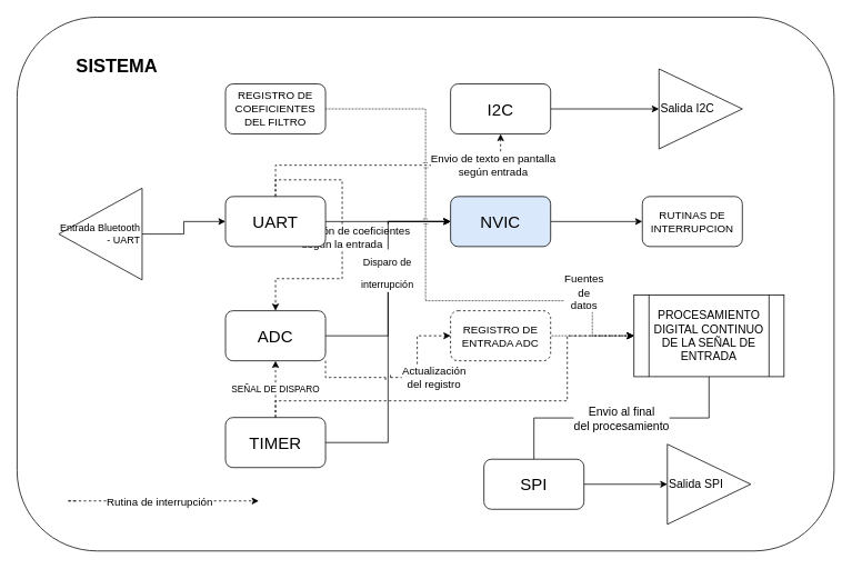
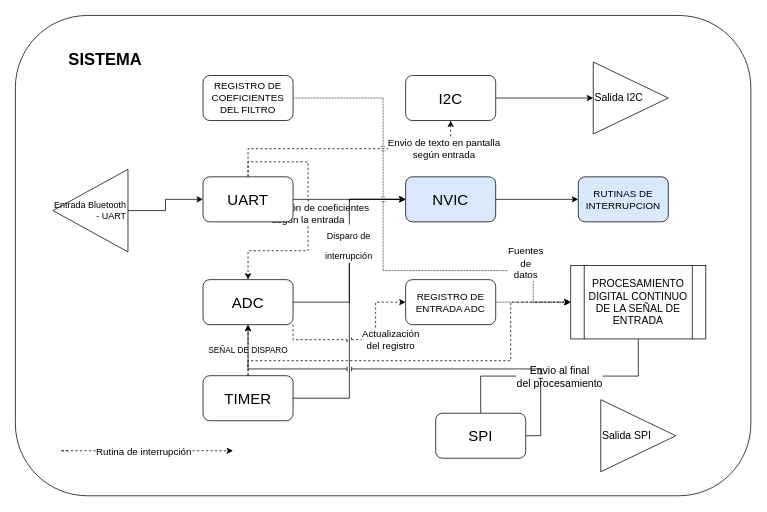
  <mxCell id="0" />
  <mxCell id="1" parent="0" />
  <mxCell id="2" value="" style="rounded=1;whiteSpace=wrap;html=1;" parent="1" vertex="1"><mxGeometry x="20" y="20" width="980" height="640" as="geometry" /></mxCell>
  <mxCell id="3" value="&lt;b&gt;&lt;font style=&quot;font-size: 22px&quot;&gt;SISTEMA&lt;/font&gt;&lt;/b&gt;" style="rounded=1;whiteSpace=wrap;html=1;strokeColor=none;" parent="1" vertex="1"><mxGeometry x="80" y="50" width="120" height="60" as="geometry" /></mxCell>
  <mxCell id="4" style="edgeStyle=orthogonalEdgeStyle;rounded=0;orthogonalLoop=1;jettySize=auto;html=1;exitX=1;exitY=0.5;exitDx=0;exitDy=0;entryX=0;entryY=0.5;entryDx=0;entryDy=0;" parent="1" source="5" target="11" edge="1"><mxGeometry relative="1" as="geometry" /></mxCell>
  <mxCell id="5" value="Entrada Bluetooth - UART" style="triangle;whiteSpace=wrap;html=1;flipH=1;align=right;" parent="1" vertex="1"><mxGeometry x="70" y="225" width="100" height="110" as="geometry" /></mxCell>
  <mxCell id="6" style="edgeStyle=orthogonalEdgeStyle;rounded=0;jumpStyle=line;orthogonalLoop=1;jettySize=auto;html=1;exitX=1;exitY=0.5;exitDx=0;exitDy=0;entryX=0;entryY=0.5;entryDx=0;entryDy=0;fontSize=13;" parent="1" source="7" target="22" edge="1"><mxGeometry relative="1" as="geometry" /></mxCell>
  <mxCell id="7" value="&lt;font style=&quot;font-size: 20px&quot;&gt;ADC&lt;/font&gt;" style="rounded=1;whiteSpace=wrap;html=1;" parent="1" vertex="1"><mxGeometry x="270" y="372" width="120" height="60" as="geometry" /></mxCell>
  <mxCell id="8" style="edgeStyle=orthogonalEdgeStyle;rounded=0;orthogonalLoop=1;jettySize=auto;html=1;exitX=1;exitY=0.5;exitDx=0;exitDy=0;entryX=0;entryY=0.5;entryDx=0;entryDy=0;" parent="1" source="11" target="22" edge="1"><mxGeometry relative="1" as="geometry" /></mxCell>
  <mxCell id="9" value="Modificación de coeficientes &lt;br&gt;según la entrada" style="edgeStyle=orthogonalEdgeStyle;rounded=0;orthogonalLoop=1;jettySize=auto;html=1;exitX=0.5;exitY=0;exitDx=0;exitDy=0;dashed=1;fontSize=13;" parent="1" source="11" target="7" edge="1"><mxGeometry relative="1" as="geometry" /></mxCell>
  <mxCell id="10" value="Envio de texto en pantalla &lt;br&gt;según entrada" style="edgeStyle=orthogonalEdgeStyle;rounded=0;jumpStyle=line;orthogonalLoop=1;jettySize=auto;html=1;exitX=0.5;exitY=0;exitDx=0;exitDy=0;entryX=0.5;entryY=1;entryDx=0;entryDy=0;fontSize=13;dashed=1;" parent="1" source="11" target="32" edge="1"><mxGeometry x="0.716" y="2" relative="1" as="geometry"><mxPoint x="2" y="2" as="offset" /></mxGeometry></mxCell>
  <mxCell id="11" value="&lt;span style=&quot;font-size: 20px&quot;&gt;UART&lt;/span&gt;" style="rounded=1;whiteSpace=wrap;html=1;" parent="1" vertex="1"><mxGeometry x="270" y="235" width="120" height="60" as="geometry" /></mxCell>
  <mxCell id="12" value="Envio al final&lt;br&gt;del procesamiento" style="edgeStyle=orthogonalEdgeStyle;rounded=0;jumpStyle=line;orthogonalLoop=1;jettySize=auto;html=1;exitX=0.5;exitY=1;exitDx=0;exitDy=0;entryX=0.5;entryY=0;entryDx=0;entryDy=0;fontSize=14;endArrow=none;" parent="1" source="13" target="20" edge="1"><mxGeometry relative="1" as="geometry" /></mxCell>
  <mxCell id="13" value="&lt;font style=&quot;font-size: 14px&quot;&gt;PROCESAMIENTO DIGITAL CONTINUO DE LA SEÑAL DE ENTRADA&lt;/font&gt;" style="shape=process;whiteSpace=wrap;html=1;backgroundOutline=1;" parent="1" vertex="1"><mxGeometry x="760" y="353" width="180" height="98" as="geometry" /></mxCell>
  <mxCell id="14" value="SEÑAL DE DISPARO" style="edgeStyle=orthogonalEdgeStyle;rounded=0;orthogonalLoop=1;jettySize=auto;html=1;exitX=0.5;exitY=0;exitDx=0;exitDy=0;entryX=0.5;entryY=1;entryDx=0;entryDy=0;dashed=1;" parent="1" source="18" target="7" edge="1"><mxGeometry relative="1" as="geometry" /></mxCell>
  <mxCell id="15" style="edgeStyle=orthogonalEdgeStyle;rounded=0;jumpStyle=line;orthogonalLoop=1;jettySize=auto;html=1;exitX=1;exitY=0.5;exitDx=0;exitDy=0;entryX=0;entryY=0.5;entryDx=0;entryDy=0;fontSize=13;" parent="1" source="18" target="22" edge="1"><mxGeometry relative="1" as="geometry" /></mxCell>
  <mxCell id="16" value="&lt;font style=&quot;font-size: 12px ; line-height: 50%&quot;&gt;Disparo de &lt;br&gt;interrupción&lt;/font&gt;" style="edgeLabel;html=1;align=center;verticalAlign=middle;resizable=0;points=[];fontSize=21;" parent="15" vertex="1" connectable="0"><mxGeometry x="0.357" y="2" relative="1" as="geometry"><mxPoint as="offset" /></mxGeometry></mxCell>
  <mxCell id="17" style="edgeStyle=orthogonalEdgeStyle;rounded=0;orthogonalLoop=1;jettySize=auto;html=1;exitX=0.5;exitY=0;exitDx=0;exitDy=0;entryX=0;entryY=0.5;entryDx=0;entryDy=0;dashed=1;" edge="1" parent="1" source="18" target="13"><mxGeometry relative="1" as="geometry"><Array as="points"><mxPoint x="330" y="480" /><mxPoint x="680" y="480" /><mxPoint x="680" y="402" /></Array></mxGeometry></mxCell>
  <mxCell id="18" value="&lt;font style=&quot;font-size: 20px&quot;&gt;TIMER&lt;/font&gt;" style="rounded=1;whiteSpace=wrap;html=1;" parent="1" vertex="1"><mxGeometry x="270" y="500" width="120" height="60" as="geometry" /></mxCell>
- <mxCell id="19" style="edgeStyle=orthogonalEdgeStyle;rounded=0;jumpStyle=line;orthogonalLoop=1;jettySize=auto;html=1;exitX=1;exitY=0.5;exitDx=0;exitDy=0;entryX=0;entryY=0.5;entryDx=0;entryDy=0;fontSize=14;" parent="1" source="20" target="34" edge="1"><mxGeometry relative="1" as="geometry" /></mxCell>
+ <mxCell id="19" style="edgeStyle=orthogonalEdgeStyle;rounded=0;jumpStyle=line;orthogonalLoop=1;jettySize=auto;html=1;exitX=1;exitY=0.5;exitDx=0;exitDy=0;fontSize=14;" parent="1" source="20" target="7" edge="1"><mxGeometry relative="1" as="geometry" /></mxCell>
  <mxCell id="20" value="&lt;font style=&quot;font-size: 20px&quot;&gt;SPI&lt;/font&gt;" style="rounded=1;whiteSpace=wrap;html=1;" parent="1" vertex="1"><mxGeometry x="580" y="550" width="120" height="60" as="geometry" /></mxCell>
  <mxCell id="21" style="edgeStyle=orthogonalEdgeStyle;rounded=0;jumpStyle=line;orthogonalLoop=1;jettySize=auto;html=1;exitX=1;exitY=0.5;exitDx=0;exitDy=0;entryX=0;entryY=0.5;entryDx=0;entryDy=0;fontSize=13;" parent="1" source="22" target="23" edge="1"><mxGeometry relative="1" as="geometry" /></mxCell>
  <mxCell id="22" value="&lt;span style=&quot;font-size: 20px&quot;&gt;NVIC&lt;/span&gt;" style="rounded=1;whiteSpace=wrap;html=1;fillColor=#dae8fc;" parent="1" vertex="1"><mxGeometry x="540" y="235" width="120" height="60" as="geometry" /></mxCell>
- <mxCell id="23" value="&lt;span style=&quot;font-size: 13px;&quot;&gt;RUTINAS DE INTERRUPCION&lt;/span&gt;" style="rounded=1;whiteSpace=wrap;html=1;fontSize=13;" parent="1" vertex="1"><mxGeometry x="770" y="235" width="120" height="60" as="geometry" /></mxCell>
+ <mxCell id="23" value="&lt;span style=&quot;font-size: 13px;&quot;&gt;RUTINAS DE INTERRUPCION&lt;/span&gt;" style="rounded=1;whiteSpace=wrap;html=1;fontSize=13;fillColor=#dae8fc;" parent="1" vertex="1"><mxGeometry x="770" y="235" width="120" height="60" as="geometry" /></mxCell>
  <mxCell id="24" value="" style="endArrow=classic;html=1;rounded=0;dashed=1;fontSize=13;edgeStyle=orthogonalEdgeStyle;" parent="1" edge="1"><mxGeometry relative="1" as="geometry"><mxPoint x="90" y="600" as="sourcePoint" /><mxPoint x="310" y="600" as="targetPoint" /><Array as="points"><mxPoint x="80" y="600" /><mxPoint x="80" y="600" /></Array></mxGeometry></mxCell>
  <mxCell id="25" value="Rutina de interrupción" style="edgeLabel;resizable=0;html=1;align=center;verticalAlign=middle;fontSize=13;" parent="24" connectable="0" vertex="1"><mxGeometry relative="1" as="geometry" /></mxCell>
  <mxCell id="26" style="edgeStyle=orthogonalEdgeStyle;rounded=0;jumpStyle=line;orthogonalLoop=1;jettySize=auto;html=1;exitX=1;exitY=0.5;exitDx=0;exitDy=0;entryX=0;entryY=0.5;entryDx=0;entryDy=0;fontSize=14;dashed=1;dashPattern=1 1;" parent="1" source="27" target="13" edge="1"><mxGeometry relative="1" as="geometry"><Array as="points"><mxPoint x="510" y="130" /><mxPoint x="510" y="360" /><mxPoint x="710" y="360" /><mxPoint x="710" y="402" /></Array></mxGeometry></mxCell>
  <mxCell id="27" value="REGISTRO DE COEFICIENTES DEL FILTRO" style="rounded=1;whiteSpace=wrap;html=1;fontSize=13;align=center;" parent="1" vertex="1"><mxGeometry x="270" y="100" width="120" height="60" as="geometry" /></mxCell>
  <mxCell id="28" value="Fuentes&lt;br&gt;de&lt;br&gt;datos" style="edgeStyle=orthogonalEdgeStyle;rounded=0;jumpStyle=line;orthogonalLoop=1;jettySize=auto;html=1;exitX=1;exitY=0.5;exitDx=0;exitDy=0;fontSize=13;dashed=1;dashPattern=1 1;" parent="1" source="29" target="13" edge="1"><mxGeometry x="-0.2" y="52" relative="1" as="geometry"><mxPoint as="offset" /></mxGeometry></mxCell>
- <mxCell id="29" value="REGISTRO DE ENTRADA ADC" style="rounded=1;whiteSpace=wrap;html=1;fontSize=13;align=center;dashed=1;" parent="1" vertex="1"><mxGeometry x="540" y="372" width="120" height="60" as="geometry" /></mxCell>
+ <mxCell id="29" value="REGISTRO DE ENTRADA ADC" style="rounded=1;whiteSpace=wrap;html=1;fontSize=13;align=center;" parent="1" vertex="1"><mxGeometry x="540" y="372" width="120" height="60" as="geometry" /></mxCell>
  <mxCell id="30" value="&lt;font style=&quot;font-size: 13px ; line-height: 40%&quot;&gt;&lt;span style=&quot;color: rgb(0 , 0 , 0) ; font-family: &amp;#34;helvetica&amp;#34; ; font-style: normal ; font-weight: 400 ; letter-spacing: normal ; text-align: center ; text-indent: 0px ; text-transform: none ; word-spacing: 0px ; background-color: rgb(255 , 255 , 255) ; display: inline ; float: none&quot;&gt;Actualización &lt;br&gt;del registro&lt;/span&gt;&lt;br&gt;&lt;/font&gt;" style="edgeStyle=orthogonalEdgeStyle;rounded=0;jumpStyle=line;orthogonalLoop=1;jettySize=auto;html=1;exitX=1;exitY=1;exitDx=0;exitDy=0;entryX=0;entryY=0.5;entryDx=0;entryDy=0;dashed=1;fontSize=13;" parent="1" source="7" target="29" edge="1"><mxGeometry x="0.182" y="-20" relative="1" as="geometry"><Array as="points"><mxPoint x="390" y="452" /><mxPoint x="500" y="452" /><mxPoint x="500" y="402" /></Array><mxPoint as="offset" /></mxGeometry></mxCell>
  <mxCell id="31" style="edgeStyle=orthogonalEdgeStyle;rounded=0;jumpStyle=line;orthogonalLoop=1;jettySize=auto;html=1;exitX=1;exitY=0.5;exitDx=0;exitDy=0;entryX=0;entryY=0.5;entryDx=0;entryDy=0;fontSize=14;" parent="1" source="32" target="33" edge="1"><mxGeometry relative="1" as="geometry" /></mxCell>
  <mxCell id="32" value="&lt;font style=&quot;font-size: 20px&quot;&gt;I2C&lt;/font&gt;" style="rounded=1;whiteSpace=wrap;html=1;fontSize=21;align=center;" parent="1" vertex="1"><mxGeometry x="540" y="100" width="120" height="60" as="geometry" /></mxCell>
  <mxCell id="33" value="Salida I2C" style="triangle;whiteSpace=wrap;html=1;flipH=0;labelPosition=center;verticalLabelPosition=middle;align=left;verticalAlign=middle;fontSize=14;" parent="1" vertex="1"><mxGeometry x="790" y="82" width="100" height="96" as="geometry" /></mxCell>
  <mxCell id="34" value="Salida SPI" style="triangle;whiteSpace=wrap;html=1;flipH=0;labelPosition=center;verticalLabelPosition=middle;align=left;verticalAlign=middle;fontSize=14;" parent="1" vertex="1"><mxGeometry x="800" y="532" width="100" height="96" as="geometry" /></mxCell>
